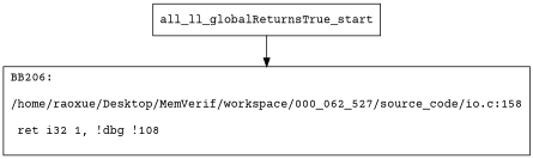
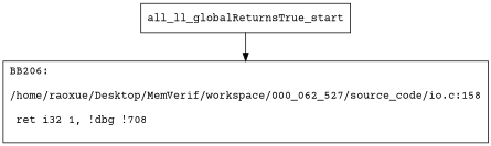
  digraph {
    fontname="Courier Prime"
    node [shape=record fontname="Courier Prime"]
    n1 [label="{all_ll_globalReturnsTrue_start}"]
-   n2 [label="{BB206:\l\l/home/raoxue/Desktop/MemVerif/workspace/000_062_527/source_code/io.c:158\l\n  ret i32 1, !dbg !108\l\n}"]
+   n2 [label="{BB206:\l\l/home/raoxue/Desktop/MemVerif/workspace/000_062_527/source_code/io.c:158\l\n  ret i32 1, !dbg !708\l\n}"]
    n1 -> n2 [fontname="Courier Prime"]
  }
